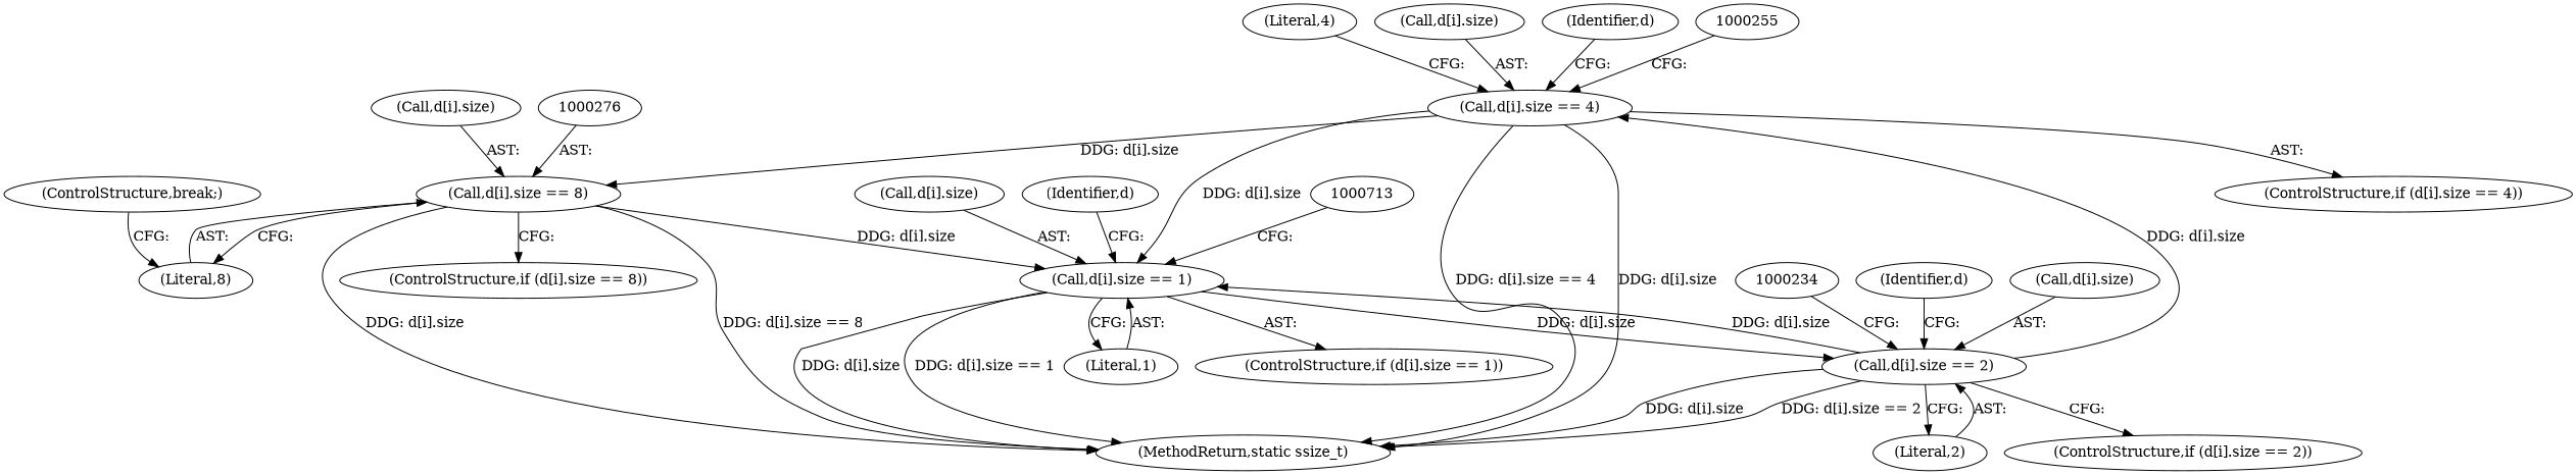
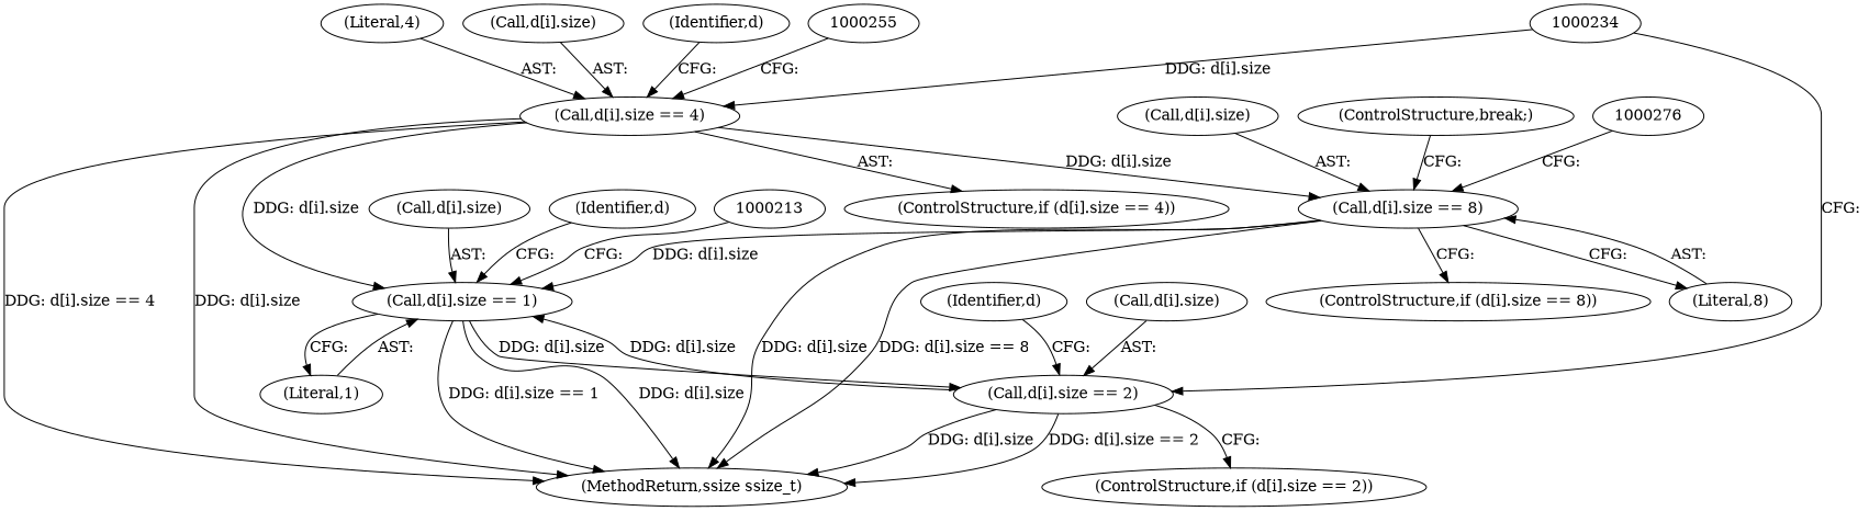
  digraph {
    n1 [label="(Call,d[i].size == 4)"]
    n2 [label="(Call,d[i].size == 1)"]
    n3 [label="(Call,d[i].size == 8)"]
    n4 [label="(ControlStructure,if (d[i].size == 4))"]
-   n5 [label="(MethodReturn,static ssize_t)"]
+   n5 [label="(MethodReturn,ssize ssize_t)"]
    n6 [label="(Call,d[i].size == 2)"]
    n7 [label="(Literal,1)"]
-   n8 [label="(ControlStructure,if (d[i].size == 1))"]
    n9 [label="(ControlStructure,if (d[i].size == 8))"]
    n10 [label="(Literal,8)"]
    n11 [label="(Literal,4)"]
-   n12 [label="(Literal,2)"]
    n13 [label="(ControlStructure,if (d[i].size == 2))"]
    n14 [label="(Call,d[i].size)"]
    n15 [label="(Call,d[i].size)"]
    n16 [label="(ControlStructure,break;)"]
    n17 [label="(Identifier,d)"]
    n18 [label="(Call,d[i].size)"]
    n19 [label="(Call,d[i].size)"]
    n20 [label="(Identifier,d)"]
    n21 [label="(Identifier,d)"]
    1000255
    1000234
-   1000213 [label=1000713]
+   1000213
    1000276
    n1 -> n2 [label="DDG: d[i].size"]
    n1 -> n3 [label="DDG: d[i].size"]
    n1 -> n4 [label="AST: "]
    n1 -> n5 [label="DDG: d[i].size == 4"]
    n1 -> n5 [label="DDG: d[i].size"]
    n2 -> n5 [label="DDG: d[i].size == 1"]
    n2 -> n5 [label="DDG: d[i].size"]
    n2 -> n6 [label="DDG: d[i].size"]
    n2 -> n7 [label="CFG: "]
-   n2 -> n8 [label="AST: "]
    n3 -> n2 [label="DDG: d[i].size"]
    n3 -> n5 [label="DDG: d[i].size"]
    n3 -> n5 [label="DDG: d[i].size == 8"]
    n3 -> n9 [label="CFG: "]
    n3 -> n10 [label="CFG: "]
-   n6 -> n1 [label="DDG: d[i].size"]
+   1000234 -> n1 [label="DDG: d[i].size"]
    n6 -> n2 [label="DDG: d[i].size"]
    n6 -> n5 [label="DDG: d[i].size"]
    n6 -> n5 [label="DDG: d[i].size == 2"]
-   n6 -> n12 [label="CFG: "]
    n6 -> n13 [label="CFG: "]
    n7 -> n2 [label="AST: "]
    n10 -> n3 [label="AST: "]
-   n11 -> n1 [label="CFG: "]
-   n12 -> n6 [label="AST: "]
+   n11 -> n1 [label="AST: "]
    n14 -> n1 [label="AST: "]
    n15 -> n3 [label="AST: "]
-   n16 -> n10 [label="CFG: "]
+   n16 -> n3 [label="CFG: "]
    n17 -> n6 [label="CFG: "]
    n18 -> n2 [label="AST: "]
    n19 -> n6 [label="AST: "]
    n20 -> n1 [label="CFG: "]
    n21 -> n2 [label="CFG: "]
    1000255 -> n1 [label="CFG: "]
    1000234 -> n6 [label="CFG: "]
    1000213 -> n2 [label="CFG: "]
-   1000276 -> n3 [label="AST: "]
+   1000276 -> n3 [label="CFG: "]
  }
